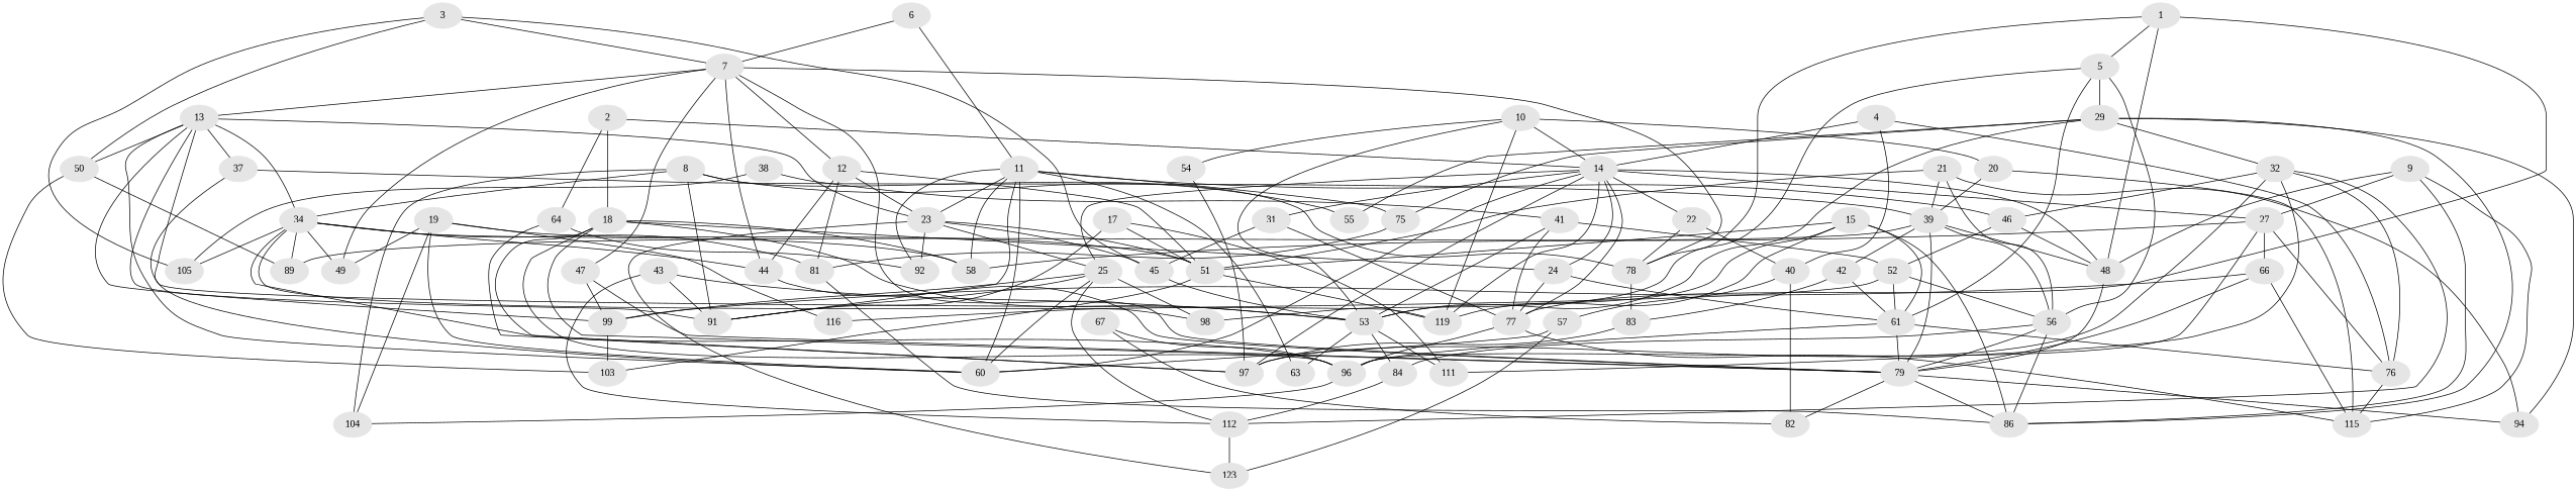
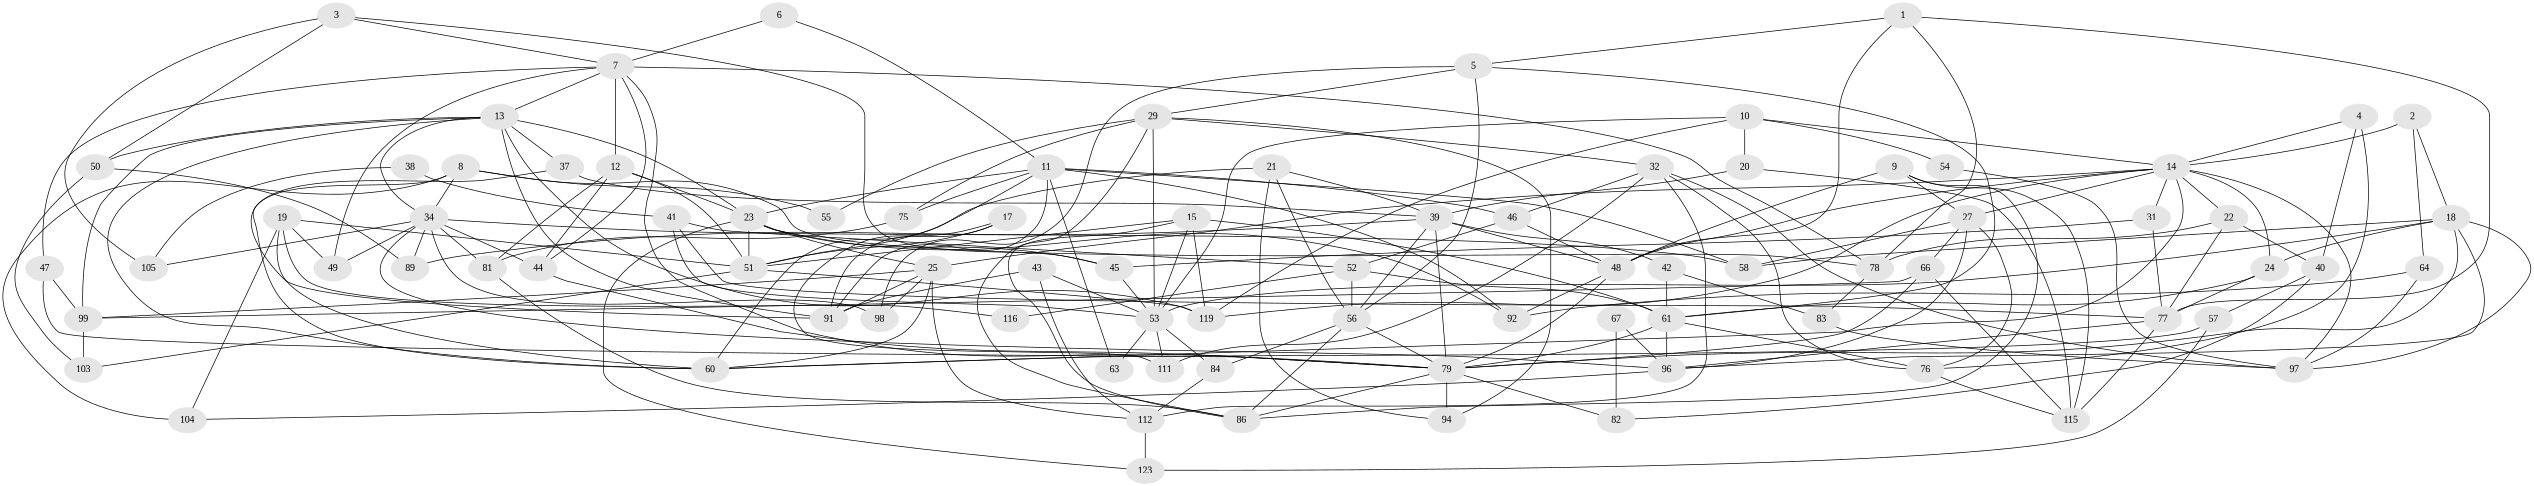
  graph {
    fontname="Liberation Serif"
    node [color=gray90 fontname="Liberation Serif" style=filled]
    edge [fontname="Liberation Serif"]
    5 [super="+36"]
    56 [super="+88"]
    29 [super="+59"]
    61 [super="+117"]
    98
    1
    48 [super="+102"]
    77 [super="+106"]
    78
    79 [super="+118"]
    92
    86 [super="+90"]
    84
    115
    96 [super="+100"]
    83
    14 [super="+65"]
    27 [super="+80"]
    119
    60 [super="+70"]
    22 [super="+26"]
    24
    25 [super="+69"]
    31
    97
    2
    18 [super="+71"]
    64 [super="+72"]
    53 [super="+73"]
    58
    3 [super="+122"]
    7 [super="+35"]
    45
    50
    105
    12 [super="+121"]
    13 [super="+93"]
    44 [super="+108"]
    47
    49
    89
    103
    4
    40
    76 [super="+109"]
    57
    82
    55
    75
    94
    32 [super="+74"]
    6
    11 [super="+28"]
    91 [super="+110"]
    23 [super="+30"]
    46
    63
    51 [super="+68"]
    81
    34 [super="+62"]
    37
    99 [super="+120"]
    8 [super="+95"]
    104
    9 [super="+114"]
    66
    10 [super="+16"]
    20
    54
    39 [super="+113"]
    111
    123
    52 [super="+124"]
    112
    15 [super="+87"]
    17
    19 [super="+85"]
    116
    42
    21 [super="+33"]
    41 [super="+107"]
    38
    43 [super="+101"]
    67
    5 -- 56
    5 -- 29
    5 -- 61
    5 -- 98
    56 -- 79
    56 -- 86
    56 -- 84
    29 -- 86
    29 -- 53
    29 -- 55
    29 -- 75
    29 -- 94
    29 -- 32
    61 -- 79
    61 -- 96
    61 -- 76
    1 -- 5
    1 -- 48
    1 -- 77
    1 -- 78
    48 -- 79
+   48 -- 92
    77 -- 115
    77 -- 96
    78 -- 83
    79 -- 86
    79 -- 82
    79 -- 94
    84 -- 112
    96 -- 104
    83 -- 97
    14 -- 48
    14 -- 27
    14 -- 119
    14 -- 60
    14 -- 22
    14 -- 24
    14 -- 25
    14 -- 31
    14 -- 97
    27 -- 96
    27 -- 58
    27 -- 76 [weight=2]
    27 -- 66
-   14 -- 77
+   22 -- 77
    22 -- 78
    22 -- 40
    24 -- 61
    24 -- 77
    25 -- 98
    25 -- 60
    25 -- 91
    25 -- 99
    25 -- 112
    31 -- 77
    31 -- 45
    2 -- 14
    2 -- 18
    2 -- 64
    18 -- 79
    18 -- 96
    18 -- 24
    18 -- 97
    18 -- 53
    18 -- 58
    64 -- 92
    64 -- 97
    53 -- 84
    53 -- 63
    53 -- 111
    3 -- 7
    3 -- 45
    3 -- 50
    3 -- 105
    7 -- 78
    7 -- 79
    7 -- 12
    7 -- 13
    7 -- 44
    7 -- 47
    7 -- 49
    45 -- 53
    50 -- 89
    50 -- 103
    12 -- 44
    12 -- 23
    12 -- 51
    12 -- 81
    13 -- 119
    13 -- 60
    13 -- 50
    13 -- 91
    13 -- 23
    13 -- 34
    13 -- 37
    13 -- 99
    44 -- 79
    47 -- 79
    47 -- 99
    4 -- 14
    4 -- 40
    4 -- 76
    40 -- 57
    40 -- 82
    76 -- 115
    57 -- 60
    57 -- 123
    75 -- 81
    32 -- 97
    32 -- 76
    32 -- 46
    32 -- 111
    32 -- 112
    6 -- 7
    6 -- 11
    11 -- 92
    11 -- 60
    11 -- 58
    11 -- 75
    11 -- 91
    11 -- 23
    11 -- 46
    11 -- 63
    23 -- 92
    23 -- 25
    23 -- 45
    23 -- 51 [weight=2]
    23 -- 123
    46 -- 48
    46 -- 52
    51 -- 119
    51 -- 103
    81 -- 86
    34 -- 98
    34 -- 96
    34 -- 58
    34 -- 105
    34 -- 44
    34 -- 49
    34 -- 89
    34 -- 81
    37 -- 60
    37 -- 39
    99 -- 103
    8 -- 78
    8 -- 55 [weight=2]
    8 -- 91
    8 -- 34
    8 -- 104
    9 -- 48
    9 -- 86
    9 -- 115
    9 -- 27
    66 -- 79
    66 -- 115
    66 -- 99
    10 -- 14
    10 -- 119
    10 -- 53
    10 -- 20
    10 -- 54
    20 -- 115
    20 -- 39
    54 -- 97
    39 -- 56
    39 -- 48
    39 -- 79
    39 -- 89
    39 -- 42
    52 -- 56
    52 -- 61
    52 -- 116
    112 -- 123
    15 -- 61
    15 -- 86
    15 -- 119
    15 -- 53
    15 -- 51
    17 -- 91
    17 -- 51
    17 -- 111
    19 -- 60
    19 -- 49
    19 -- 51
    19 -- 104
    19 -- 116
    42 -- 61
    42 -- 83
    21 -- 56
    21 -- 94
    21 -- 51
    21 -- 39
    41 -- 77
    41 -- 53
    41 -- 52
    38 -- 105
    38 -- 41
    43 -- 53
    43 -- 91 [weight=2]
    43 -- 112
    67 -- 96
    67 -- 82
  }
